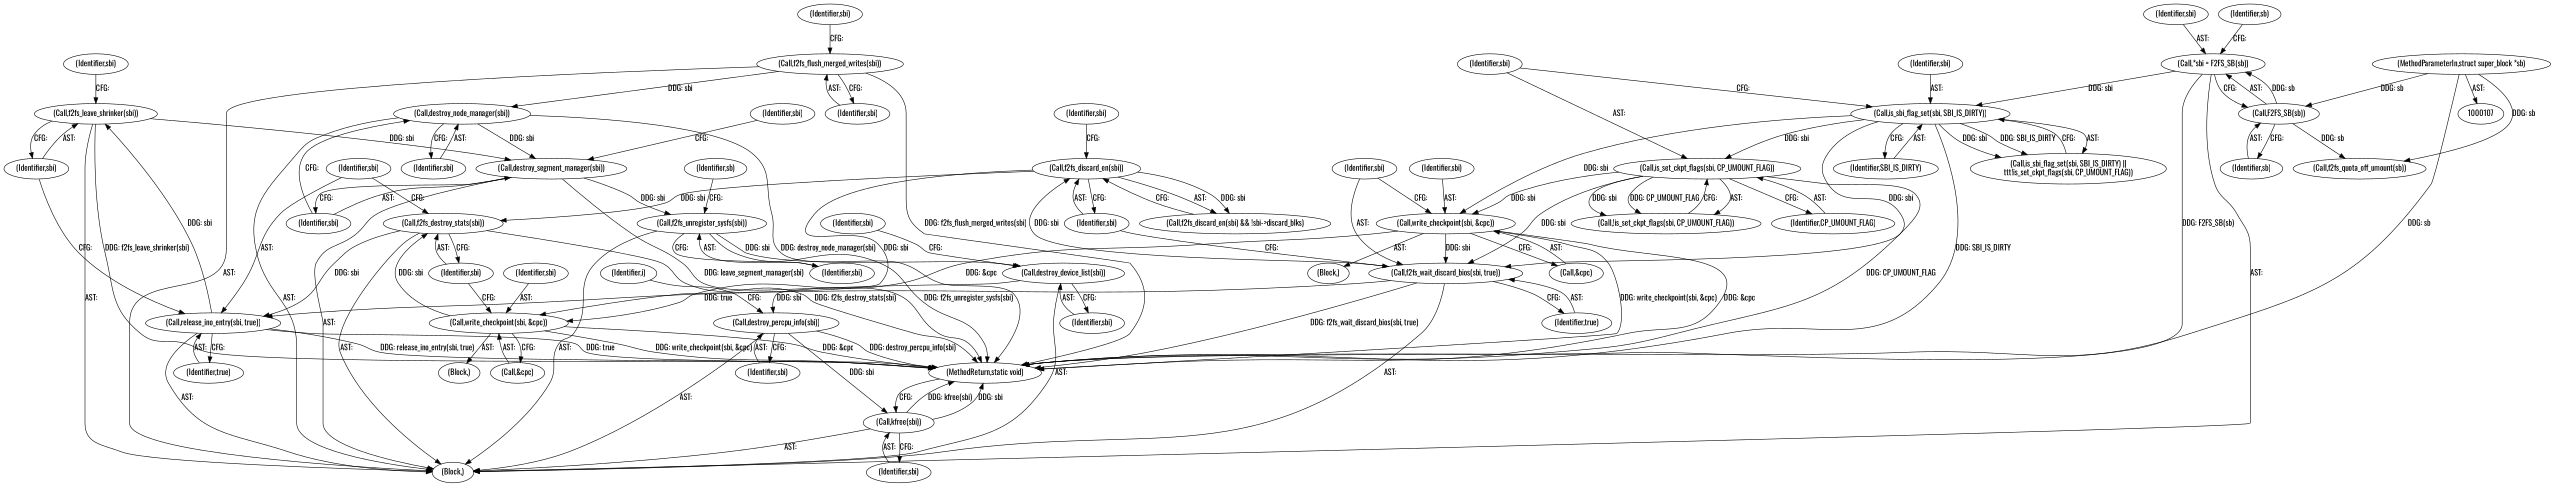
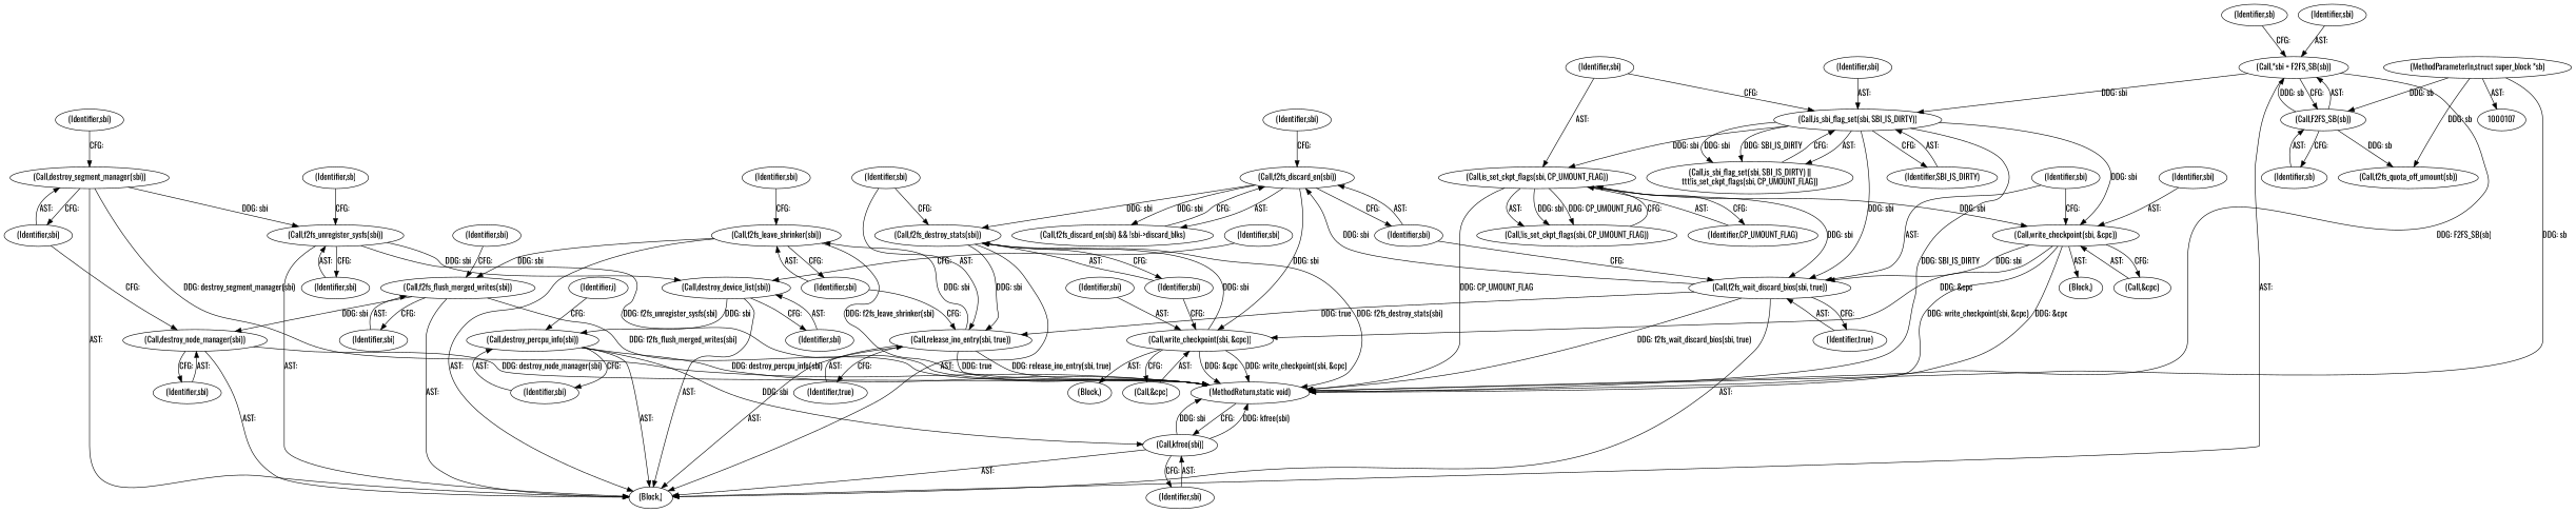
  digraph {
    fontname=Oswald
    node [fontname=Oswald]
    edge [fontname=Oswald]
    n1 [label="(Call,f2fs_flush_merged_writes(sbi))"]
    n2 [label="(Call,destroy_node_manager(sbi))"]
    n3 [label="(Identifier,sbi)"]
    n4 [label="(MethodReturn,static void)"]
    n5 [label="(Block,)"]
    n6 [label="(Call,destroy_segment_manager(sbi))"]
    n7 [label="(Identifier,sbi)"]
    n8 [label="(Call,kfree(sbi))"]
    n9 [label="(Call,f2fs_leave_shrinker(sbi))"]
    n10 [label="(Identifier,sbi)"]
    n11 [label="(Call,release_ino_entry(sbi, true))"]
    n12 [label="(Identifier,true)"]
    n13 [label="(Call,f2fs_destroy_stats(sbi))"]
    n14 [label="(Identifier,sbi)"]
    n15 [label="(Call,write_checkpoint(sbi, &cpc))"]
    n16 [label="(Block,)"]
    n17 [label="(Call,&cpc)"]
    n18 [label="(Call,f2fs_discard_en(sbi))"]
    n19 [label="(Call,f2fs_discard_en(sbi) && !sbi->discard_blks)"]
    n20 [label="(Identifier,sbi)"]
    n21 [label="(Call,f2fs_wait_discard_bios(sbi, true))"]
    n22 [label="(Identifier,true)"]
    n23 [label="(Call,write_checkpoint(sbi, &cpc))"]
    n24 [label="(Block,)"]
    n25 [label="(Call,&cpc)"]
    n26 [label="(Call,is_set_ckpt_flags(sbi, CP_UMOUNT_FLAG))"]
    n27 [label="(Identifier,CP_UMOUNT_FLAG)"]
    n28 [label="(Call,!is_set_ckpt_flags(sbi, CP_UMOUNT_FLAG))"]
    n29 [label="(Call,is_sbi_flag_set(sbi, SBI_IS_DIRTY))"]
    n30 [label="(Identifier,SBI_IS_DIRTY)"]
    n31 [label="(Call,is_sbi_flag_set(sbi, SBI_IS_DIRTY) ||\n\t\t\t!is_set_ckpt_flags(sbi, CP_UMOUNT_FLAG))"]
    n32 [label="(Call,*sbi = F2FS_SB(sb))"]
    n33 [label="(Call,F2FS_SB(sb))"]
    n34 [label="(Identifier,sb)"]
    n35 [label="(Call,f2fs_quota_off_umount(sb))"]
    n36 [label="(MethodParameterIn,struct super_block *sb)"]
    1000107
    n38 [label="(Call,f2fs_unregister_sysfs(sbi))"]
    n39 [label="(Identifier,sbi)"]
    n40 [label="(Call,destroy_device_list(sbi))"]
    n41 [label="(Identifier,sbi)"]
    n42 [label="(Call,destroy_percpu_info(sbi))"]
    n43 [label="(Identifier,sbi)"]
    n44 [label="(Identifier,sbi)"]
    n45 [label="(Identifier,sbi)"]
    n46 [label="(Identifier,sbi)"]
    n47 [label="(Identifier,i)"]
    n48 [label="(Identifier,sb)"]
    n49 [label="(Identifier,sb)"]
    n50 [label="(Identifier,sbi)"]
    n51 [label="(Identifier,sbi)"]
    n52 [label="(Identifier,sbi)"]
    n53 [label="(Identifier,sbi)"]
    n54 [label="(Identifier,sbi)"]
    n55 [label="(Identifier,sbi)"]
    n56 [label="(Identifier,sbi)"]
    n57 [label="(Identifier,sbi)"]
    n58 [label="(Identifier,sbi)"]
    n59 [label="(Identifier,sbi)"]
    n60 [label="(Identifier,sbi)"]
    n1 -> n2 [label="DDG: sbi"]
    n1 -> n3 [label="CFG: "]
    n1 -> n4 [label="DDG: f2fs_flush_merged_writes(sbi)"]
    n1 -> n5 [label="AST: "]
    n2 -> n4 [label="DDG: destroy_node_manager(sbi)"]
    n2 -> n5 [label="AST: "]
-   n2 -> n6 [label="DDG: sbi"]
    n2 -> n7 [label="CFG: "]
    n3 -> n1 [label="AST: "]
    n4 -> n8 [label="CFG: "]
-   n6 -> n4 [label="DDG: leave_segment_manager(sbi)"]
+   n6 -> n4 [label="DDG: destroy_segment_manager(sbi)"]
    n6 -> n5 [label="AST: "]
    n6 -> n38 [label="DDG: sbi"]
    n6 -> n39 [label="CFG: "]
    n7 -> n2 [label="AST: "]
    n8 -> n4 [label="DDG: kfree(sbi)"]
    n8 -> n4 [label="DDG: sbi"]
    n8 -> n5 [label="AST: "]
    n8 -> n45 [label="CFG: "]
-   n9 -> n6 [label="DDG: sbi"]
+   n9 -> n1 [label="DDG: sbi"]
    n9 -> n4 [label="DDG: f2fs_leave_shrinker(sbi)"]
    n9 -> n5 [label="AST: "]
    n9 -> n10 [label="CFG: "]
    n10 -> n9 [label="AST: "]
    n10 -> n11 [label="CFG: "]
    n11 -> n4 [label="DDG: true"]
    n11 -> n4 [label="DDG: release_ino_entry(sbi, true)"]
    n11 -> n5 [label="AST: "]
    n11 -> n9 [label="DDG: sbi"]
    n11 -> n12 [label="CFG: "]
    n12 -> n11 [label="AST: "]
    n13 -> n4 [label="DDG: f2fs_destroy_stats(sbi)"]
    n13 -> n5 [label="AST: "]
    n13 -> n11 [label="DDG: sbi"]
    n13 -> n14 [label="CFG: "]
    n14 -> n13 [label="AST: "]
    n14 -> n15 [label="CFG: "]
    n15 -> n4 [label="DDG: write_checkpoint(sbi, &cpc)"]
    n15 -> n4 [label="DDG: &cpc"]
    n15 -> n13 [label="DDG: sbi"]
    n15 -> n16 [label="AST: "]
    n15 -> n17 [label="CFG: "]
    n17 -> n15 [label="AST: "]
    n18 -> n13 [label="DDG: sbi"]
    n18 -> n15 [label="DDG: sbi"]
    n18 -> n19 [label="AST: "]
    n18 -> n19 [label="DDG: sbi"]
    n18 -> n20 [label="CFG: "]
    n19 -> n18 [label="CFG: "]
    n20 -> n18 [label="AST: "]
    n20 -> n21 [label="CFG: "]
    n21 -> n4 [label="DDG: f2fs_wait_discard_bios(sbi, true)"]
    n21 -> n5 [label="AST: "]
    n21 -> n11 [label="DDG: true"]
    n21 -> n18 [label="DDG: sbi"]
    n21 -> n22 [label="CFG: "]
    n22 -> n21 [label="AST: "]
    n23 -> n4 [label="DDG: write_checkpoint(sbi, &cpc)"]
    n23 -> n4 [label="DDG: &cpc"]
    n23 -> n15 [label="DDG: &cpc"]
    n23 -> n21 [label="DDG: sbi"]
    n23 -> n24 [label="AST: "]
    n23 -> n25 [label="CFG: "]
    n25 -> n23 [label="AST: "]
    n26 -> n4 [label="DDG: CP_UMOUNT_FLAG"]
    n26 -> n21 [label="DDG: sbi"]
    n26 -> n23 [label="DDG: sbi"]
    n26 -> n27 [label="CFG: "]
    n26 -> n28 [label="AST: "]
    n26 -> n28 [label="DDG: sbi"]
    n26 -> n28 [label="DDG: CP_UMOUNT_FLAG"]
    n27 -> n26 [label="AST: "]
    n28 -> n26 [label="CFG: "]
    n29 -> n4 [label="DDG: SBI_IS_DIRTY"]
    n29 -> n21 [label="DDG: sbi"]
    n29 -> n23 [label="DDG: sbi"]
    n29 -> n26 [label="DDG: sbi"]
    n29 -> n30 [label="CFG: "]
    n29 -> n31 [label="AST: "]
    n29 -> n31 [label="DDG: sbi"]
    n29 -> n31 [label="DDG: SBI_IS_DIRTY"]
    n30 -> n29 [label="AST: "]
    n31 -> n29 [label="CFG: "]
    n32 -> n4 [label="DDG: F2FS_SB(sb)"]
    n32 -> n5 [label="AST: "]
    n32 -> n29 [label="DDG: sbi"]
    n32 -> n33 [label="CFG: "]
    n33 -> n32 [label="AST: "]
    n33 -> n32 [label="DDG: sb"]
    n33 -> n34 [label="CFG: "]
    n33 -> n35 [label="DDG: sb"]
    n34 -> n33 [label="AST: "]
    n36 -> n4 [label="DDG: sb"]
    n36 -> n33 [label="DDG: sb"]
    n36 -> n35 [label="DDG: sb"]
    n36 -> 1000107 [label="AST: "]
    n38 -> n4 [label="DDG: f2fs_unregister_sysfs(sbi)"]
    n38 -> n5 [label="AST: "]
    n38 -> n40 [label="DDG: sbi"]
    n38 -> n41 [label="CFG: "]
    n39 -> n2 [label="CFG: "]
    n39 -> n6 [label="AST: "]
    n40 -> n5 [label="AST: "]
    n40 -> n42 [label="DDG: sbi"]
    n40 -> n43 [label="CFG: "]
    n41 -> n38 [label="AST: "]
    n42 -> n4 [label="DDG: destroy_percpu_info(sbi)"]
    n42 -> n5 [label="AST: "]
    n42 -> n8 [label="DDG: sbi"]
    n42 -> n44 [label="CFG: "]
    n43 -> n40 [label="AST: "]
    n44 -> n42 [label="AST: "]
    n45 -> n8 [label="AST: "]
    n46 -> n29 [label="AST: "]
    n47 -> n42 [label="CFG: "]
    n48 -> n32 [label="CFG: "]
    n49 -> n38 [label="CFG: "]
    n50 -> n23 [label="AST: "]
    n51 -> n21 [label="AST: "]
    n51 -> n23 [label="CFG: "]
    n52 -> n40 [label="CFG: "]
    n53 -> n26 [label="AST: "]
    n53 -> n29 [label="CFG: "]
    n54 -> n15 [label="AST: "]
    n55 -> n18 [label="CFG: "]
    n56 -> n9 [label="CFG: "]
    n57 -> n1 [label="CFG: "]
    n58 -> n11 [label="AST: "]
    n58 -> n13 [label="CFG: "]
    n59 -> n6 [label="CFG: "]
    n60 -> n32 [label="AST: "]
  }
